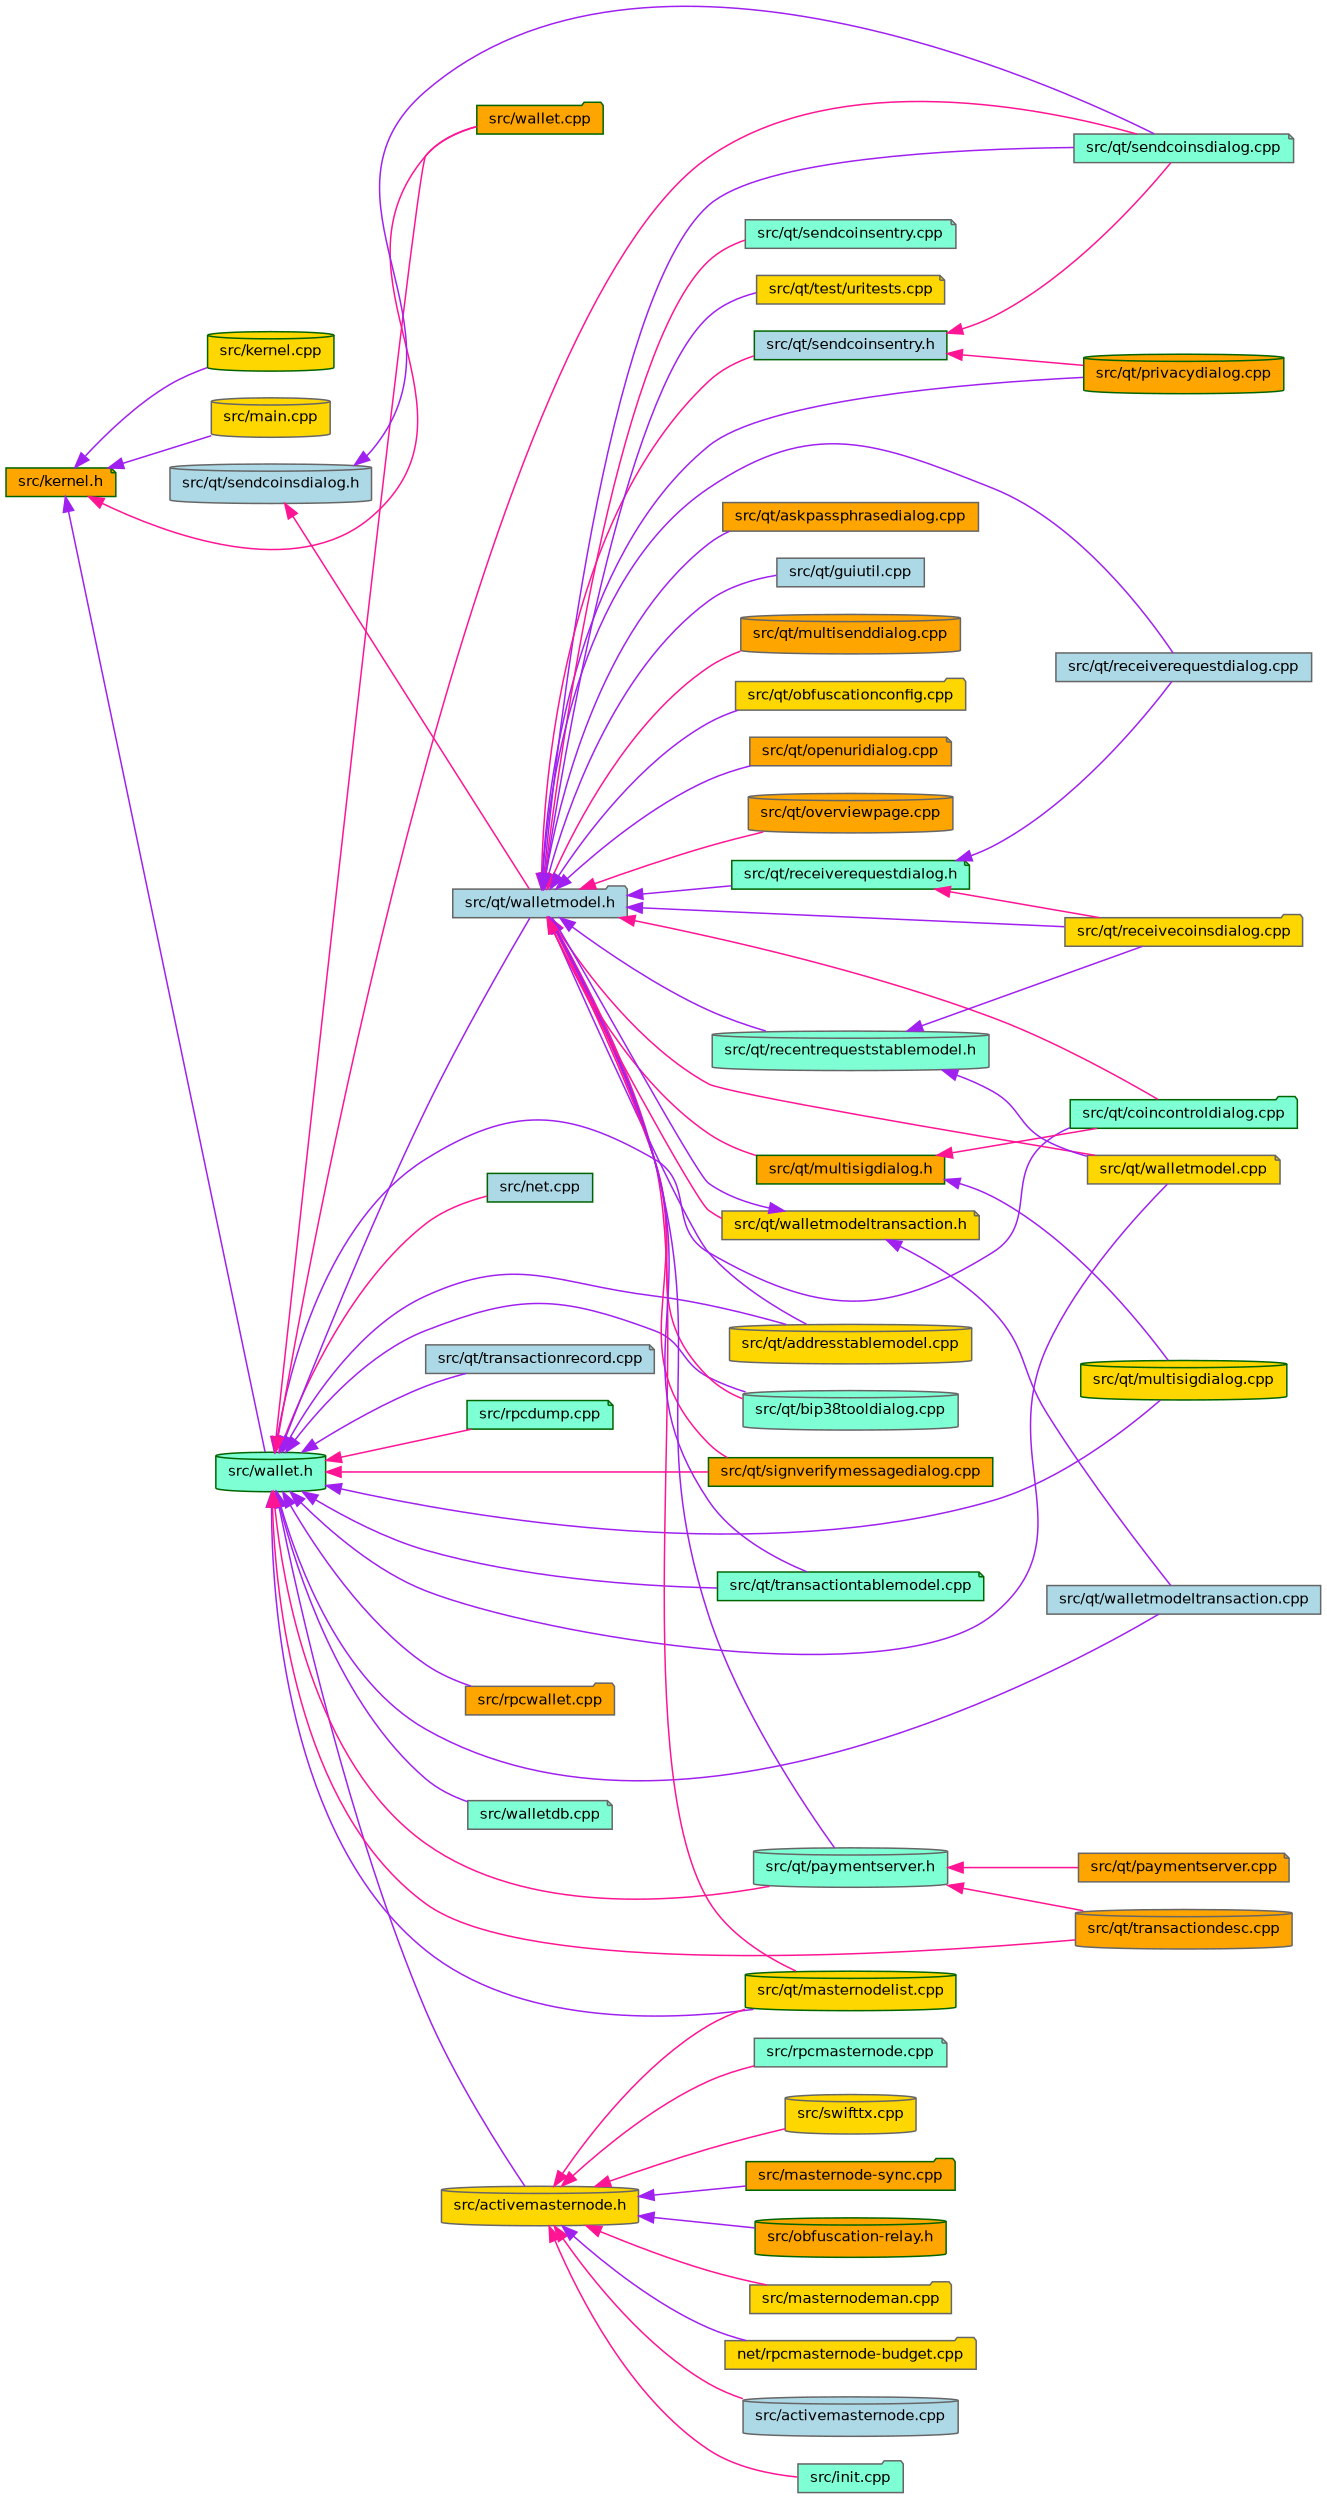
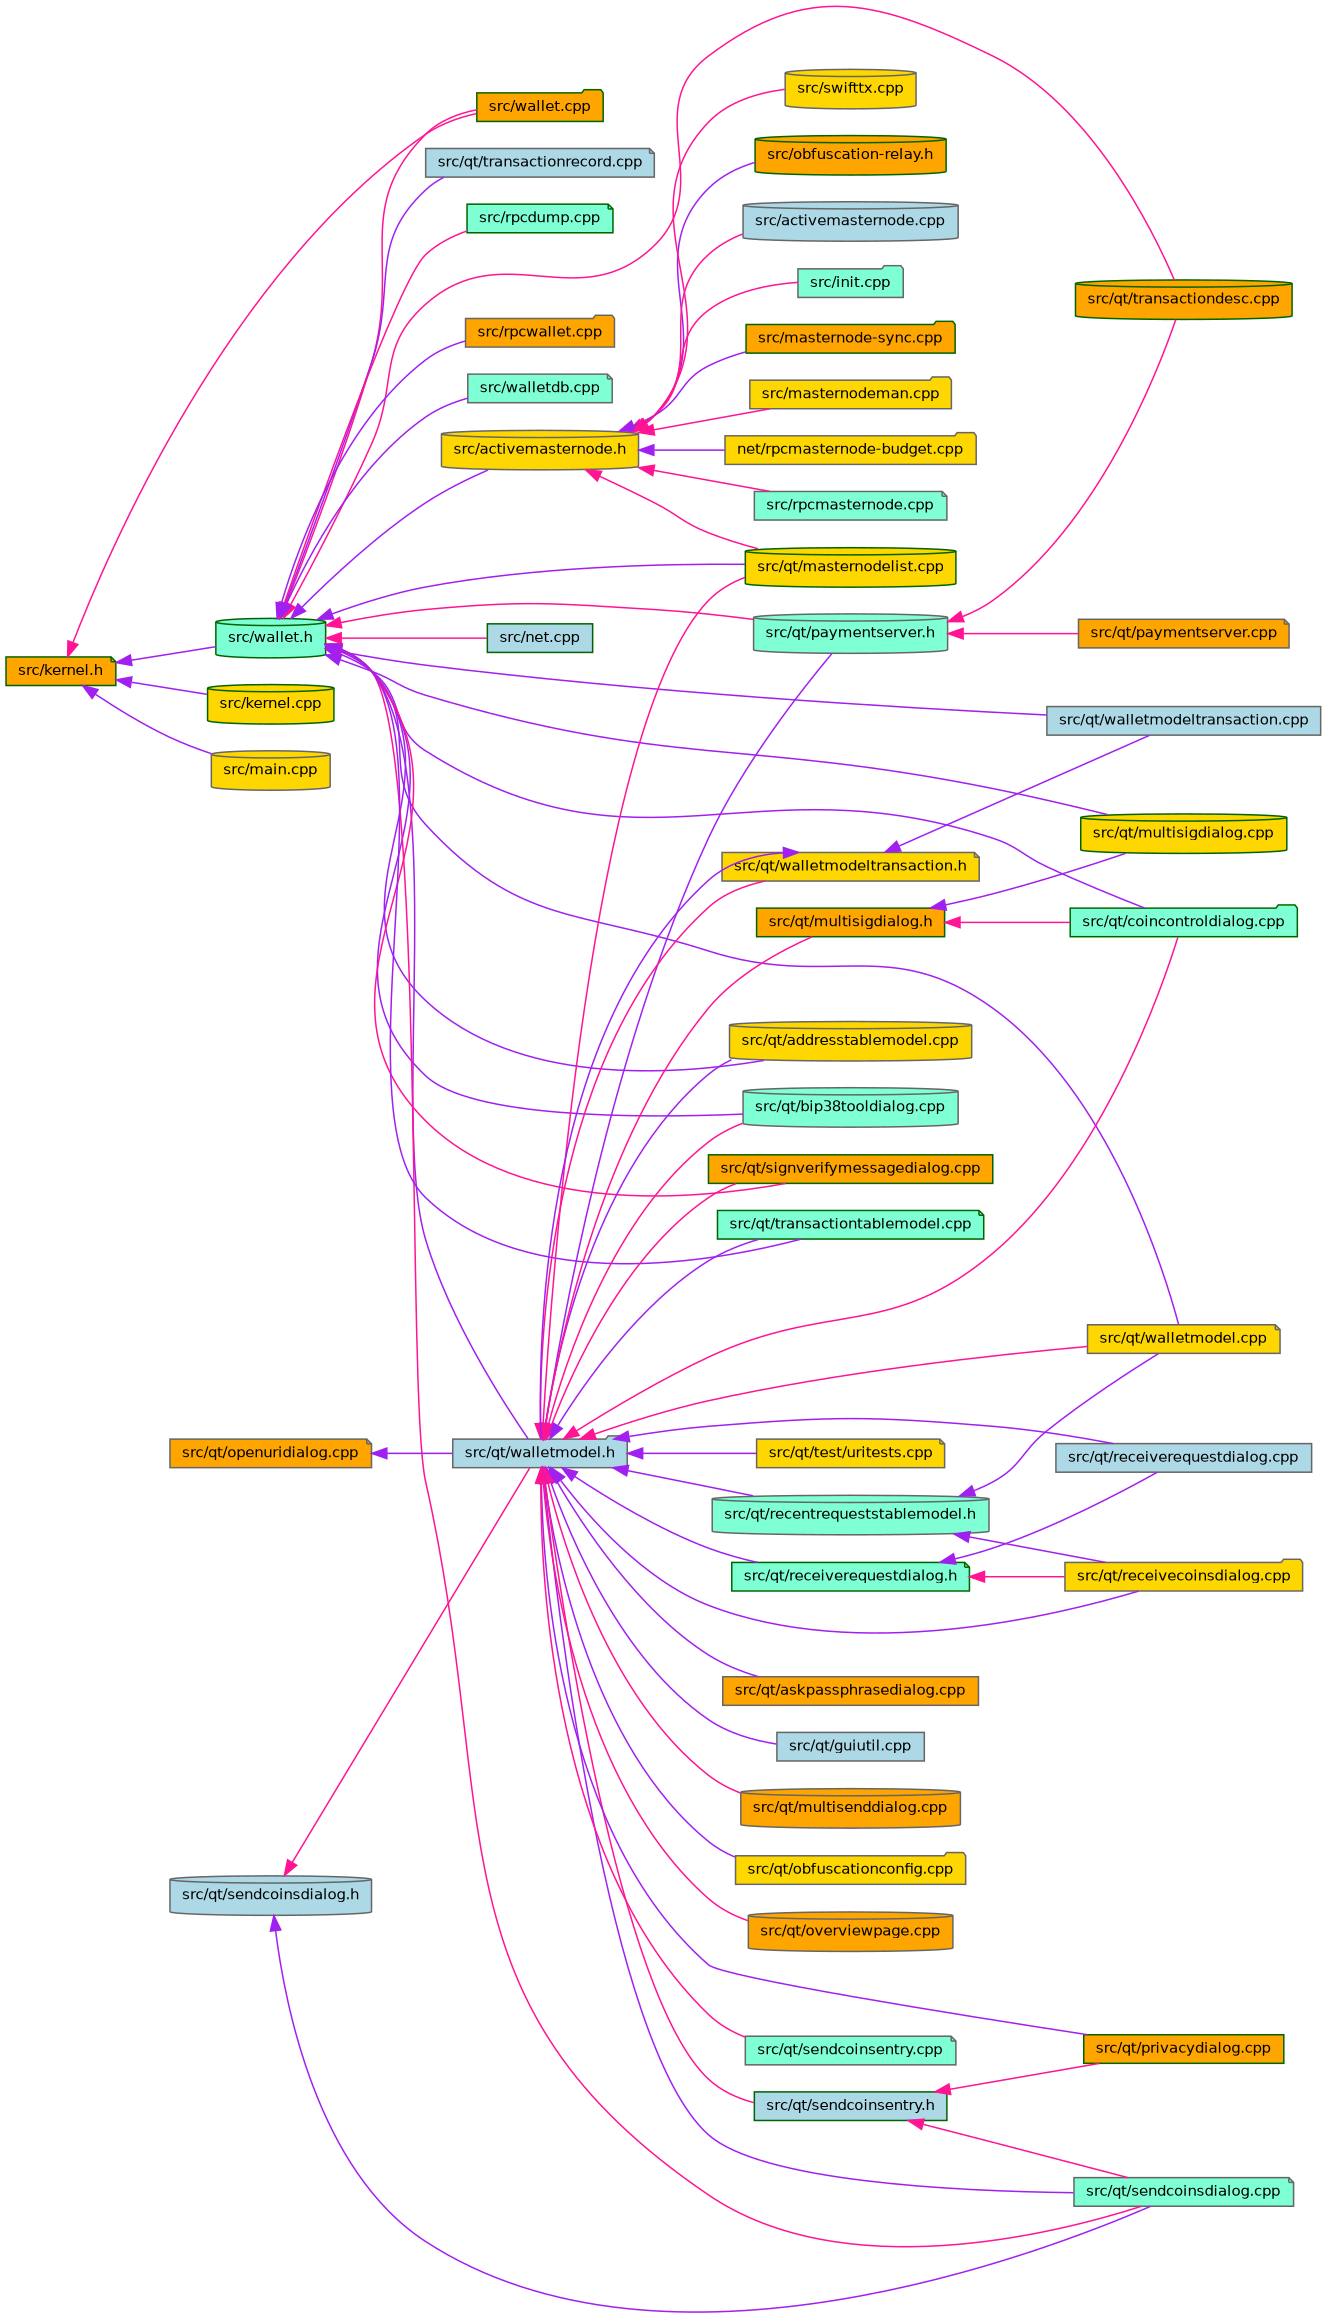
  digraph {
    rankdir=LR
    node [color=gray40 fillcolor=orange fontname=Helvetica fontsize=10 shape=cylinder style=filled]
    edge [color=purple dir=back fontname=Helvetica fontsize=10 labelfontname=Helvetica labelfontsize=10 style=solid]
    n1 [color=darkgreen fontcolor=black height=0.2 label="src/kernel.h" shape=note width=0.4]
    n2 [color=darkgreen fillcolor=aquamarine height=0.2 label="src/wallet.h" width=0.4]
    n3 [color=darkgreen height=0.2 label="src/wallet.cpp" shape=folder width=0.4]
    n4 [color=darkgreen fillcolor=gold height=0.2 label="src/kernel.cpp" width=0.4]
    n5 [fillcolor=gold height=0.2 label="src/main.cpp" width=0.4]
    n6 [fillcolor=gold height=0.2 label="src/activemasternode.h" width=0.4]
    n7 [color=darkgreen fillcolor=gold height=0.2 label="src/qt/masternodelist.cpp" width=0.4]
    n8 [color=darkgreen fillcolor=lightblue height=0.2 label="src/net.cpp" shape=box width=0.4]
    n9 [fillcolor=lightblue height=0.2 label="src/qt/walletmodel.h" shape=folder width=0.4]
    n10 [fillcolor=gold height=0.2 label="src/qt/addresstablemodel.cpp" width=0.4]
    n11 [fillcolor=lightblue height=0.2 label="src/qt/walletmodeltransaction.cpp" shape=box width=0.4]
    n12 [fillcolor=aquamarine height=0.2 label="src/qt/bip38tooldialog.cpp" width=0.4]
    n13 [color=darkgreen fillcolor=aquamarine height=0.2 label="src/qt/coincontroldialog.cpp" shape=folder width=0.4]
    n14 [color=darkgreen fillcolor=gold height=0.2 label="src/qt/multisigdialog.cpp" width=0.4]
-   n15 [height=0.2 label="src/qt/transactiondesc.cpp" width=0.4]
+   n15 [color=darkgreen height=0.2 label="src/qt/transactiondesc.cpp" width=0.4]
    n16 [fillcolor=aquamarine height=0.2 label="src/qt/sendcoinsdialog.cpp" shape=note width=0.4]
    n17 [fillcolor=gold height=0.2 label="src/qt/walletmodel.cpp" shape=note width=0.4]
    n18 [color=darkgreen height=0.2 label="src/qt/signverifymessagedialog.cpp" shape=box width=0.4]
    n19 [color=darkgreen fillcolor=aquamarine height=0.2 label="src/qt/transactiontablemodel.cpp" shape=note width=0.4]
    n20 [fillcolor=lightblue height=0.2 label="src/qt/transactionrecord.cpp" shape=note width=0.4]
    n21 [color=darkgreen fillcolor=aquamarine height=0.2 label="src/rpcdump.cpp" shape=note width=0.4]
    n22 [height=0.2 label="src/rpcwallet.cpp" shape=folder width=0.4]
    n23 [fillcolor=aquamarine height=0.2 label="src/walletdb.cpp" shape=note width=0.4]
    n24 [fillcolor=aquamarine height=0.2 label="src/qt/paymentserver.h" width=0.4]
    n25 [color=darkgreen height=0.2 label="src/obfuscation-relay.h" width=0.4]
    n26 [fillcolor=lightblue height=0.2 label="src/activemasternode.cpp" width=0.4]
    n27 [fillcolor=aquamarine height=0.2 label="src/init.cpp" shape=folder width=0.4]
    n28 [color=darkgreen height=0.2 label="src/masternode-sync.cpp" shape=folder width=0.4]
    n29 [fillcolor=gold height=0.2 label="src/masternodeman.cpp" shape=folder width=0.4]
    n30 [fillcolor=gold height=0.2 label="net/rpcmasternode-budget.cpp" shape=folder width=0.4]
    n31 [fillcolor=aquamarine height=0.2 label="src/rpcmasternode.cpp" shape=note width=0.4]
    n32 [fillcolor=gold height=0.2 label="src/swifttx.cpp" width=0.4]
    n33 [fillcolor=gold height=0.2 label="src/qt/walletmodeltransaction.h" shape=note width=0.4]
    n34 [height=0.2 label="src/qt/askpassphrasedialog.cpp" shape=box width=0.4]
    n35 [color=darkgreen height=0.2 label="src/qt/multisigdialog.h" shape=box width=0.4]
    n36 [fillcolor=lightblue height=0.2 label="src/qt/guiutil.cpp" shape=box width=0.4]
    n37 [height=0.2 label="src/qt/multisenddialog.cpp" width=0.4]
    n38 [fillcolor=gold height=0.2 label="src/qt/obfuscationconfig.cpp" shape=folder width=0.4]
    n39 [height=0.2 label="src/qt/openuridialog.cpp" shape=note width=0.4]
    n40 [height=0.2 label="src/qt/overviewpage.cpp" width=0.4]
    n41 [color=darkgreen fillcolor=lightblue height=0.2 label="src/qt/sendcoinsentry.h" shape=box width=0.4]
-   n42 [color=darkgreen height=0.2 label="src/qt/privacydialog.cpp" width=0.4]
+   n42 [color=darkgreen height=0.2 label="src/qt/privacydialog.cpp" shape=box width=0.4]
    n43 [fillcolor=aquamarine height=0.2 label="src/qt/sendcoinsentry.cpp" shape=note width=0.4]
    n44 [color=darkgreen fillcolor=aquamarine height=0.2 label="src/qt/receiverequestdialog.h" shape=note width=0.4]
    n45 [fillcolor=gold height=0.2 label="src/qt/receivecoinsdialog.cpp" shape=folder width=0.4]
    n46 [fillcolor=lightblue height=0.2 label="src/qt/receiverequestdialog.cpp" shape=box width=0.4]
    n47 [fillcolor=aquamarine height=0.2 label="src/qt/recentrequeststablemodel.h" width=0.4]
    n48 [fillcolor=gold height=0.2 label="src/qt/test/uritests.cpp" shape=note width=0.4]
    n49 [height=0.2 label="src/qt/paymentserver.cpp" shape=note width=0.4]
    n50 [fillcolor=lightblue height=0.2 label="src/qt/sendcoinsdialog.h" width=0.4]
    n1 -> n2
    n1 -> n3 [color=deeppink]
    n1 -> n4
    n1 -> n5
    n2 -> n3 [color=deeppink]
    n2 -> n6
    n2 -> n7
    n2 -> n8 [color=deeppink]
    n2 -> n9
    n2 -> n10
    n2 -> n11
    n2 -> n12
    n2 -> n13
    n2 -> n14
    n2 -> n15 [color=deeppink]
    n2 -> n16 [color=deeppink]
    n2 -> n17
    n2 -> n18 [color=deeppink]
    n2 -> n19
    n2 -> n20
    n2 -> n21 [color=deeppink]
    n2 -> n22
    n2 -> n23
    n2 -> n24 [color=deeppink]
    n6 -> n7 [color=deeppink]
    n6 -> n25
    n6 -> n26 [color=deeppink]
    n6 -> n27 [color=deeppink]
    n6 -> n28
    n6 -> n29 [color=deeppink]
    n6 -> n30
    n6 -> n31 [color=deeppink]
    n6 -> n32 [color=deeppink]
    n9 -> n7 [color=deeppink]
    n9 -> n10
    n9 -> n12 [color=deeppink]
    n9 -> n13 [color=deeppink]
    n9 -> n16
    n9 -> n17 [color=deeppink]
    n9 -> n18 [color=deeppink]
    n9 -> n19
    n9 -> n24
    n9 -> n33 [color=deeppink]
    n9 -> n34
    n9 -> n35 [color=deeppink]
    n9 -> n36
    n9 -> n37 [color=deeppink]
    n9 -> n38
-   n9 -> n39
+   n39 -> n9
    n9 -> n40 [color=deeppink]
    n9 -> n41 [color=deeppink]
    n9 -> n42
    n9 -> n43 [color=deeppink]
    n9 -> n44
    n9 -> n45
    n9 -> n46
    n9 -> n47
    n9 -> n48
    n24 -> n15 [color=deeppink]
    n24 -> n49 [color=deeppink]
    n33 -> n9
    n33 -> n11
    n35 -> n13 [color=deeppink]
    n35 -> n14
    n41 -> n16 [color=deeppink]
    n41 -> n42 [color=deeppink]
    n44 -> n45 [color=deeppink]
    n44 -> n46
    n47 -> n17
    n47 -> n45
    n50 -> n9 [color=deeppink]
    n50 -> n16
  }
